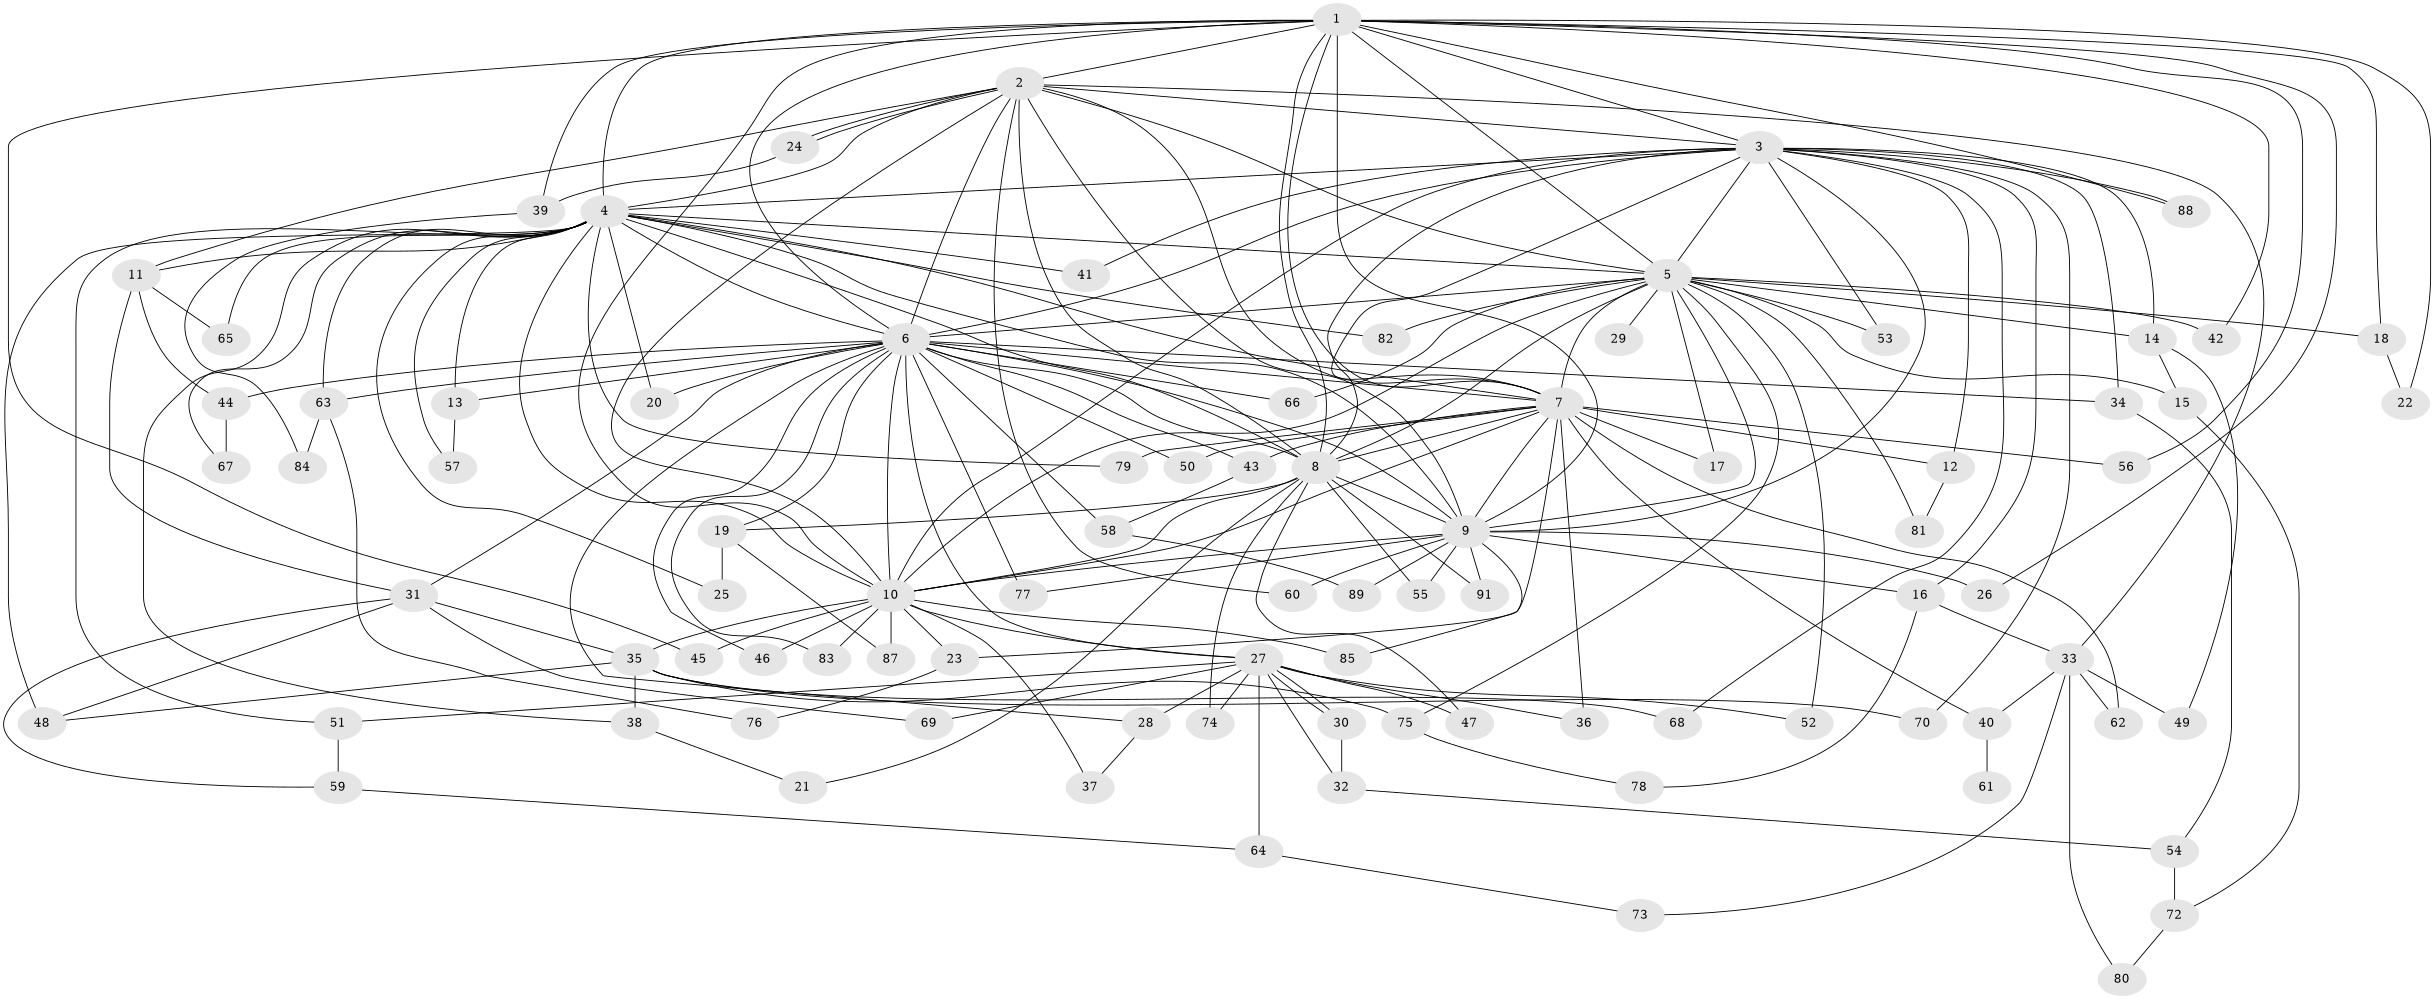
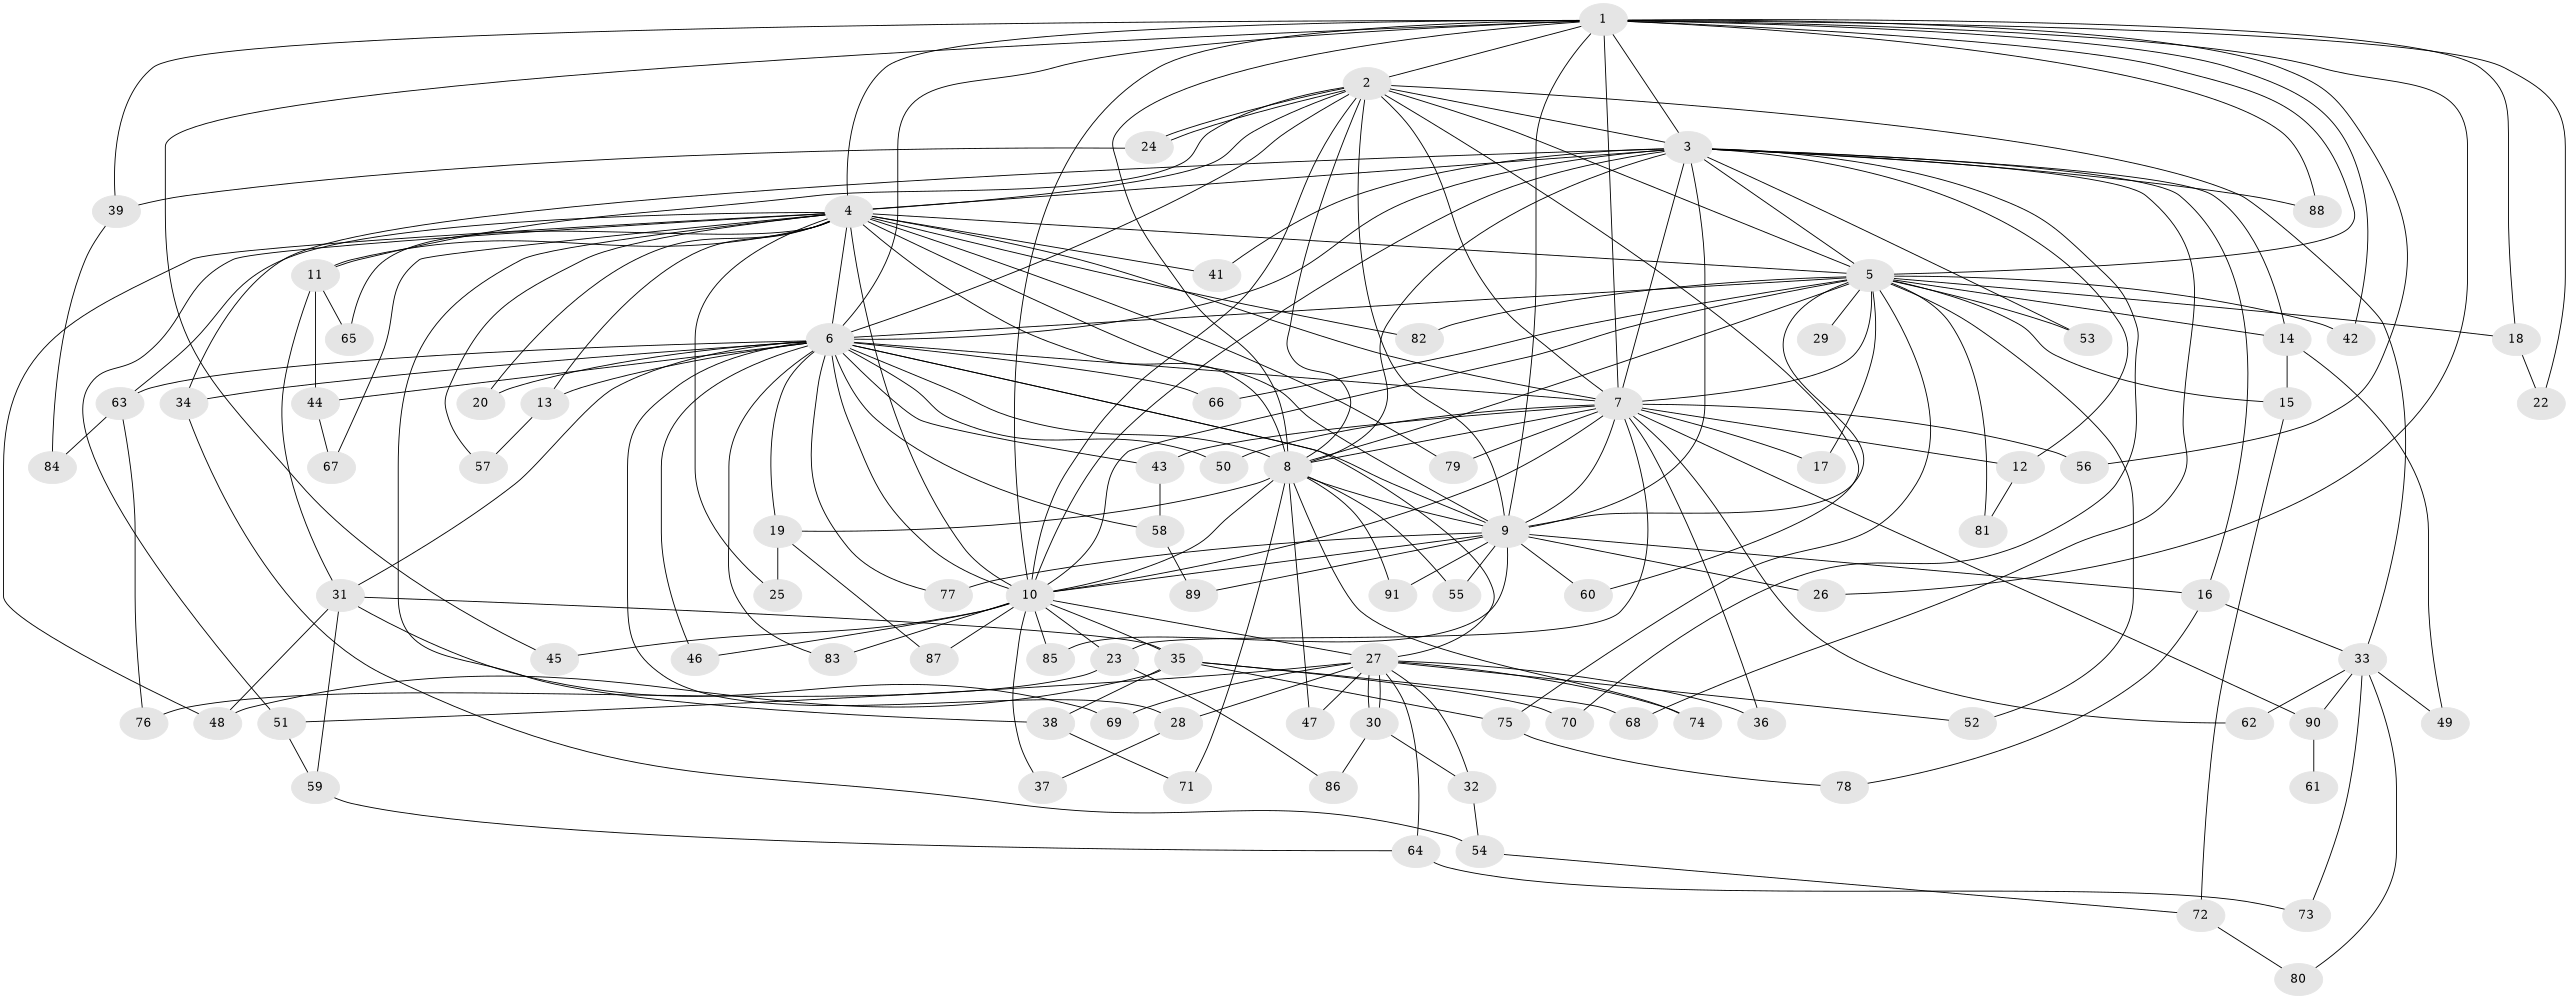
  graph {
    node [color=gray90 style=filled]
    1
    2
    3
    4
    5
    6
    7
    8
    9
    10
    18
    22
    26
    39
    42
    45
    56
    88
    11
    24
    33
    60
    12
    14
    16
    34
    41
    53
    68
    70
    13
    20
    25
    38
    51
    57
    63
    65
    67
    79
    82
    48
    15
    17
    29
    52
    66
    75
    81
    19
    27
    28
    31
    43
    44
    46
    50
    58
    77
    83
    23
    36
-   40
+   40 [label=90]
    62
    n65 [label=91]
    47
    55
-   71 [label=21]
+   71
    74
    85
    89
    35
    37
    87
    84
    49
    73
    80
    78
    54
    59
    76
    72
    30
    32
    64
    69
+   86
    61
    1 -- 2
    1 -- 3
    1 -- 4
    1 -- 5
    1 -- 6
    1 -- 7
    1 -- 8
    1 -- 9
    1 -- 10
    1 -- 18
    1 -- 22
    1 -- 26
    1 -- 39
    1 -- 42
    1 -- 45
    1 -- 56
    1 -- 88
    2 -- 3
    2 -- 4
    2 -- 5
    2 -- 6
    2 -- 7
    2 -- 8
    2 -- 9
    2 -- 10
    2 -- 11
    2 -- 24
    2 -- 24
    2 -- 33
    2 -- 60
    3 -- 4
    3 -- 5
    3 -- 6
    3 -- 7
    3 -- 8
    3 -- 9
    3 -- 10
    3 -- 88
    3 -- 12
    3 -- 14
    3 -- 16
    3 -- 34
    3 -- 41
    3 -- 53
    3 -- 68
    3 -- 70
    4 -- 5
    4 -- 6
    4 -- 7
    4 -- 8
    4 -- 9
    4 -- 10
    4 -- 11
    4 -- 41
    4 -- 13
    4 -- 20
    4 -- 25
    4 -- 38
    4 -- 51
    4 -- 57
    4 -- 63
    4 -- 65
    4 -- 67
    4 -- 79
    4 -- 82
    4 -- 48
    5 -- 6
    5 -- 7
    5 -- 8
    5 -- 9
    5 -- 10
    5 -- 18
    5 -- 42
    5 -- 14
    5 -- 53
    5 -- 82
    5 -- 15
    5 -- 17
    5 -- 29
    5 -- 52
    5 -- 66
    5 -- 75
    5 -- 81
    6 -- 7
    6 -- 8
    6 -- 9
    6 -- 10
    6 -- 34
    6 -- 13
    6 -- 20
    6 -- 63
    6 -- 66
    6 -- 19
    6 -- 27
    6 -- 28
    6 -- 31
    6 -- 43
    6 -- 44
    6 -- 46
    6 -- 50
    6 -- 58
    6 -- 77
    6 -- 83
    7 -- 8
    7 -- 9
    7 -- 10
    7 -- 56
    7 -- 12
    7 -- 79
    7 -- 17
    7 -- 43
    7 -- 50
    7 -- 23
    7 -- 36
    7 -- 40
    7 -- 62
    8 -- 9
    8 -- 10
    8 -- 19
    8 -- n65
    8 -- 47
    8 -- 55
    8 -- 71
    8 -- 74
    9 -- 10
    9 -- 26
    9 -- 60
    9 -- 16
    9 -- 77
    9 -- n65
    9 -- 55
    9 -- 85
    9 -- 89
    10 -- 45
    10 -- 27
    10 -- 46
    10 -- 83
    10 -- 23
    10 -- 85
    10 -- 35
    10 -- 37
    10 -- 87
    18 -- 22
    39 -- 84
    11 -- 65
    11 -- 31
    11 -- 44
    24 -- 39
    33 -- 40
    33 -- 62
    33 -- 49
    33 -- 73
    33 -- 80
    12 -- 81
    14 -- 15
    14 -- 49
    16 -- 33
    16 -- 78
    34 -- 54
    13 -- 57
    38 -- 71
    51 -- 59
    63 -- 84
    63 -- 76
    15 -- 72
    75 -- 78
    19 -- 25
    19 -- 87
    27 -- 51
    27 -- 52
    27 -- 28
    27 -- 36
    27 -- 47
    27 -- 74
    27 -- 30
    27 -- 30
    27 -- 32
    27 -- 64
    27 -- 69
    28 -- 37
    31 -- 48
    31 -- 35
    31 -- 59
    31 -- 69
    43 -- 58
    44 -- 67
    58 -- 89
    23 -- 76
+   23 -- 86
    40 -- 61
    35 -- 68
    35 -- 70
    35 -- 38
    35 -- 48
    35 -- 75
    54 -- 72
    59 -- 64
    72 -- 80
    30 -- 32
+   30 -- 86
    32 -- 54
    64 -- 73
  }
